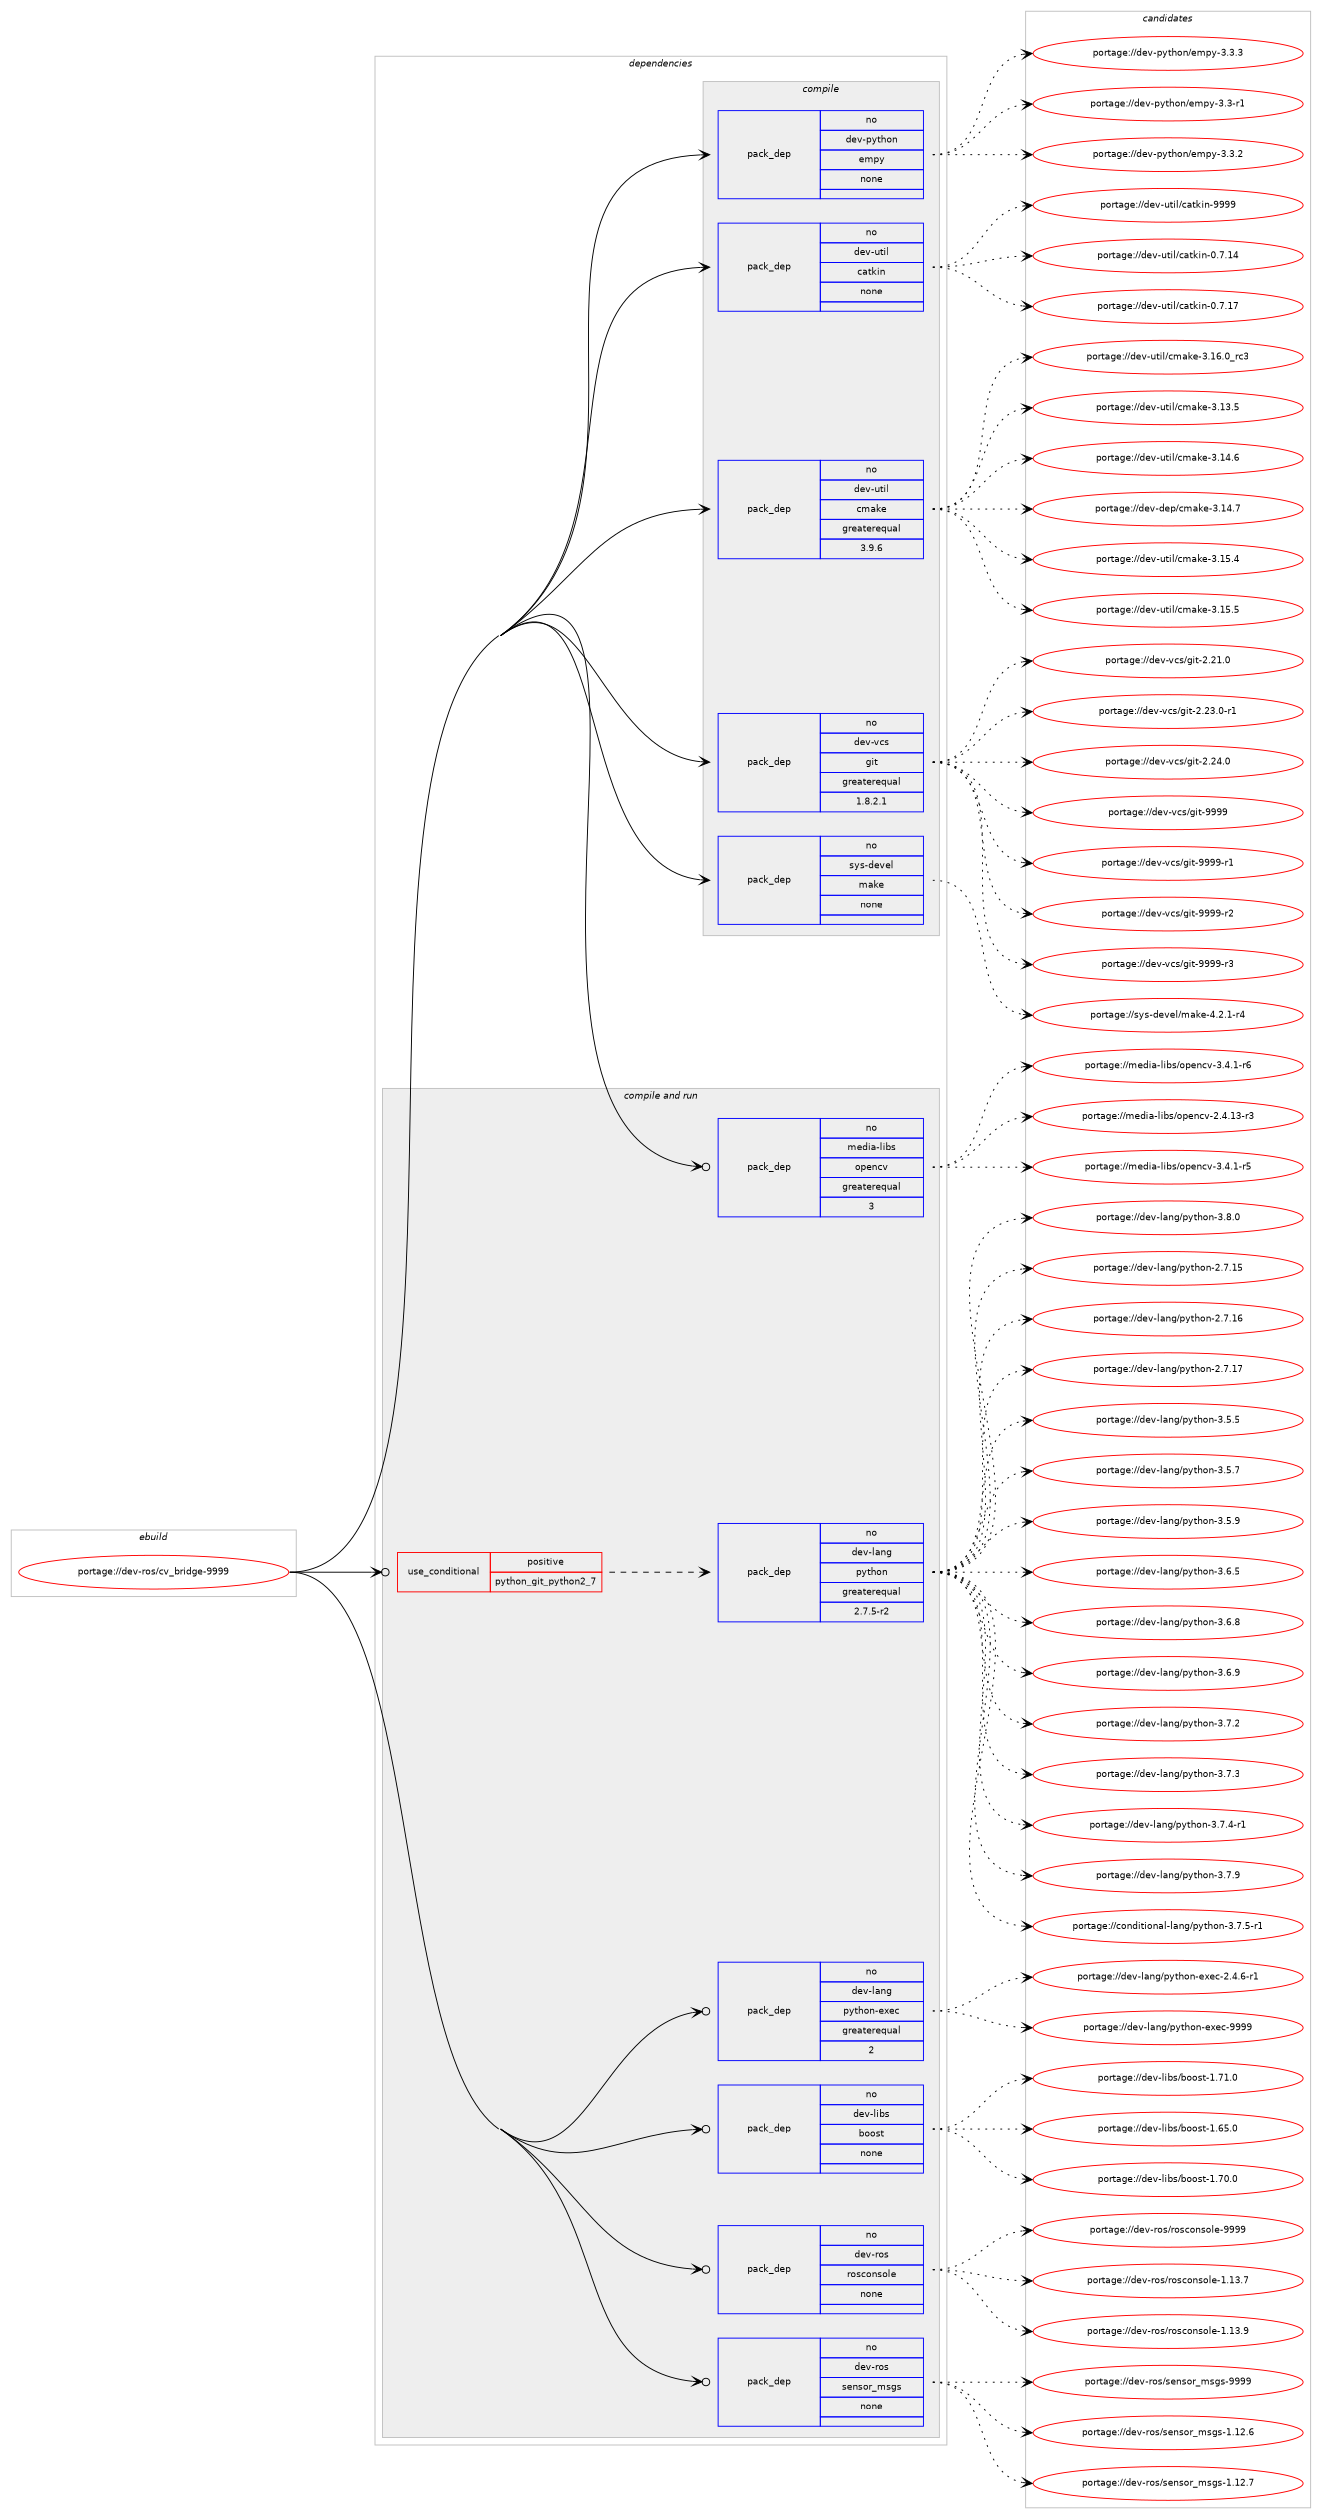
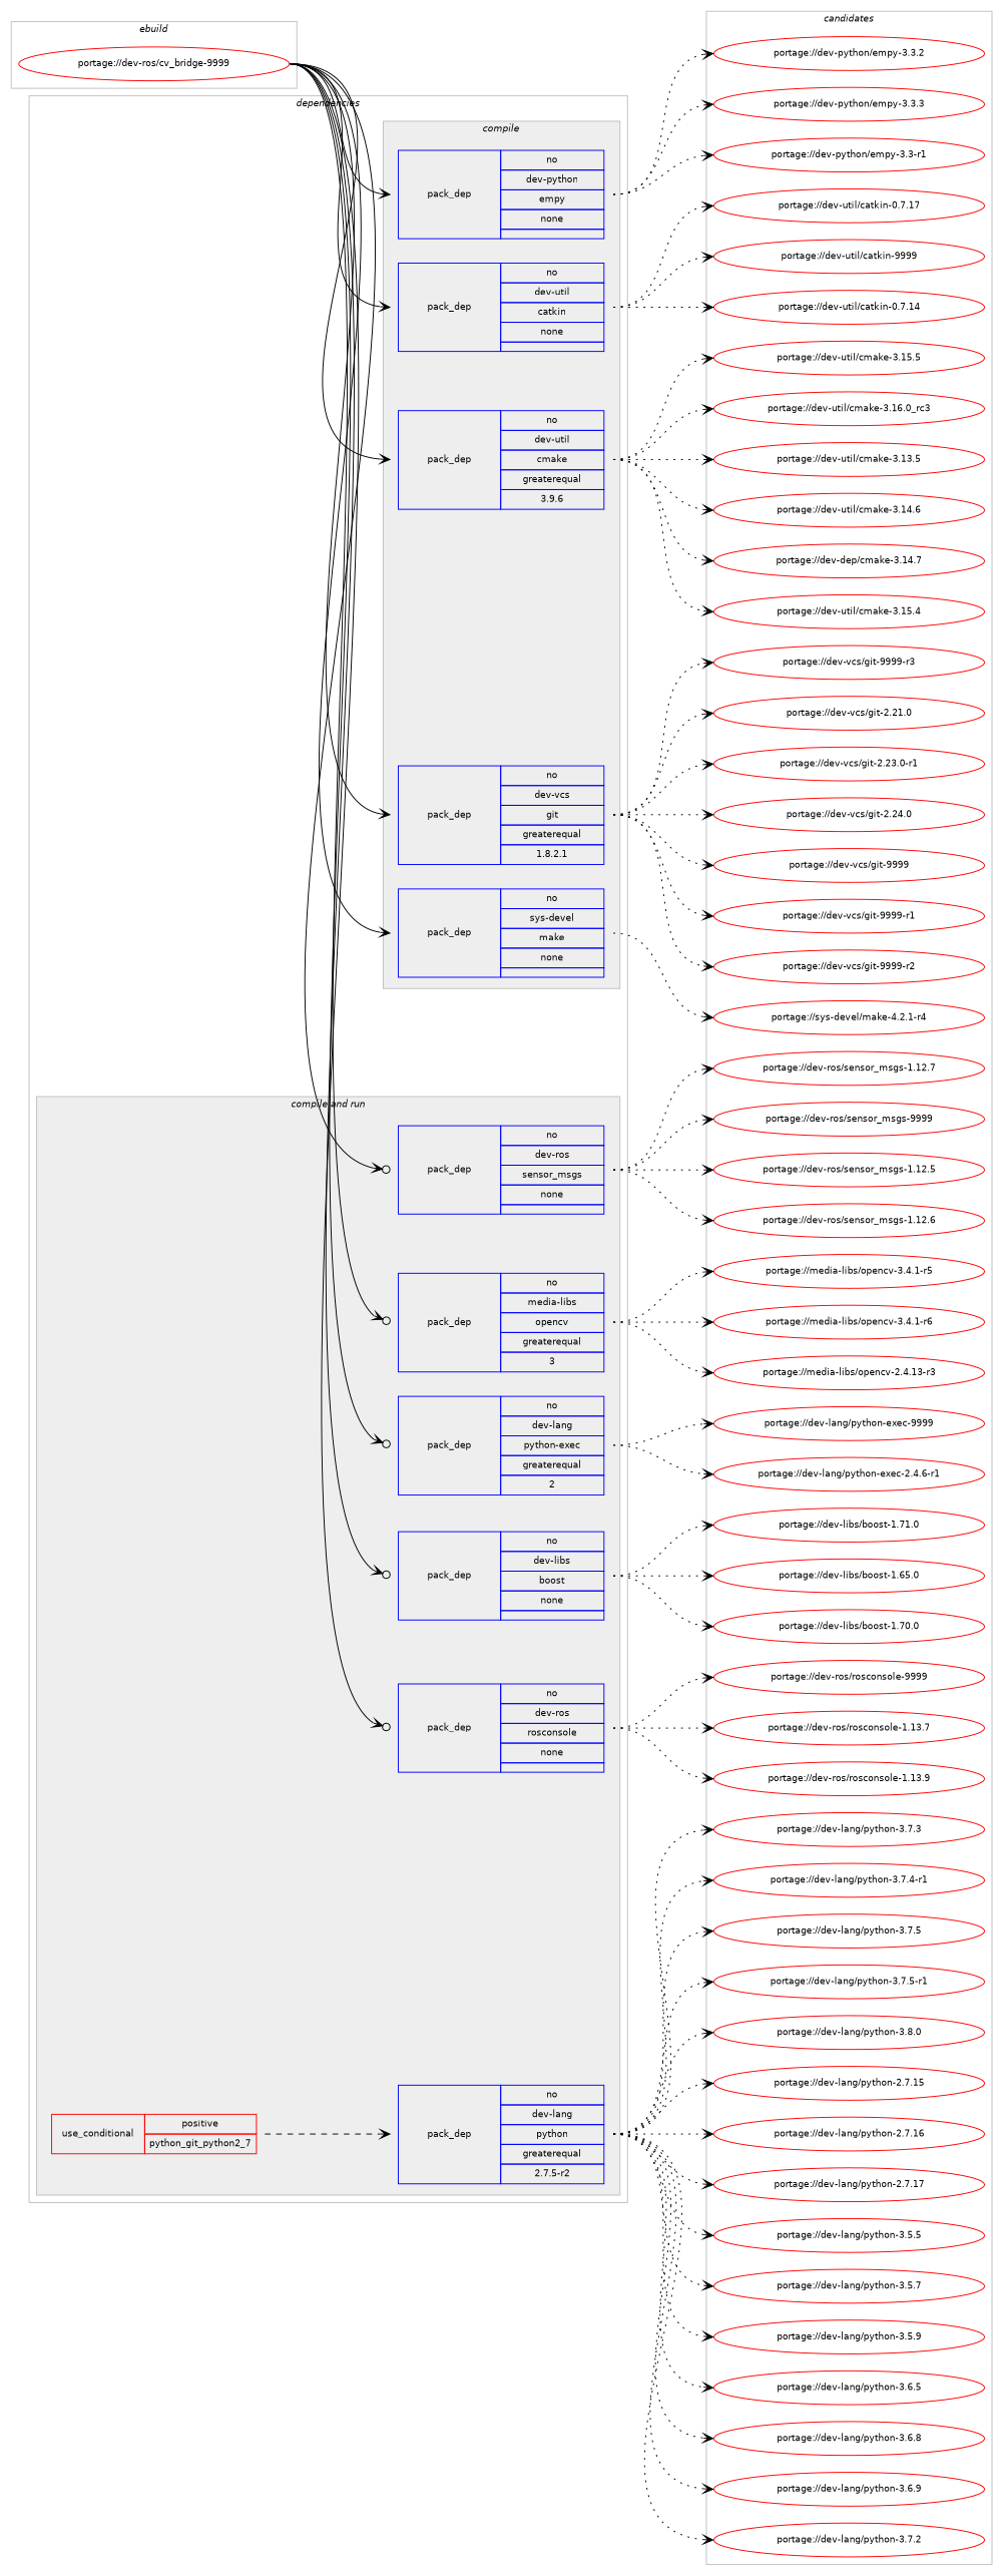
  digraph {
    compound=true
    concentrate=true
    fontname=Helvetica
    fontsize=10
    newrank=true
    rankdir=LR
    ranksep=1.5
    node [color=red fontname=Helvetica fontsize=10]
    edge [arrowhead=vee headport=w style=dotted tailport=e weight=100]
    n1 [label="portage://dev-ros/cv_bridge-9999" width=4]
    n2 [color=blue label=<<TABLE BORDER="0" CELLBORDER="1" CELLSPACING="0" CELLPADDING="4" WIDTH="220"><TR><TD ROWSPAN="6" CELLPADDING="30">pack_dep</TD></TR><TR><TD WIDTH="110">no</TD></TR><TR><TD>dev-python</TD></TR><TR><TD>empy</TD></TR><TR><TD>none</TD></TR><TR><TD></TD></TR></TABLE>> shape=none]
    n3 [color=blue label=<<TABLE BORDER="0" CELLBORDER="1" CELLSPACING="0" CELLPADDING="4" WIDTH="220"><TR><TD ROWSPAN="6" CELLPADDING="30">pack_dep</TD></TR><TR><TD WIDTH="110">no</TD></TR><TR><TD>dev-util</TD></TR><TR><TD>catkin</TD></TR><TR><TD>none</TD></TR><TR><TD></TD></TR></TABLE>> shape=none]
    n4 [color=blue label=<<TABLE BORDER="0" CELLBORDER="1" CELLSPACING="0" CELLPADDING="4" WIDTH="220"><TR><TD ROWSPAN="6" CELLPADDING="30">pack_dep</TD></TR><TR><TD WIDTH="110">no</TD></TR><TR><TD>dev-util</TD></TR><TR><TD>cmake</TD></TR><TR><TD>greaterequal</TD></TR><TR><TD>3.9.6</TD></TR></TABLE>> shape=none]
    n5 [color=blue label=<<TABLE BORDER="0" CELLBORDER="1" CELLSPACING="0" CELLPADDING="4" WIDTH="220"><TR><TD ROWSPAN="6" CELLPADDING="30">pack_dep</TD></TR><TR><TD WIDTH="110">no</TD></TR><TR><TD>dev-vcs</TD></TR><TR><TD>git</TD></TR><TR><TD>greaterequal</TD></TR><TR><TD>1.8.2.1</TD></TR></TABLE>> shape=none]
    n6 [color=blue label=<<TABLE BORDER="0" CELLBORDER="1" CELLSPACING="0" CELLPADDING="4" WIDTH="220"><TR><TD ROWSPAN="6" CELLPADDING="30">pack_dep</TD></TR><TR><TD WIDTH="110">no</TD></TR><TR><TD>sys-devel</TD></TR><TR><TD>make</TD></TR><TR><TD>none</TD></TR><TR><TD></TD></TR></TABLE>> shape=none]
    n7 [color=blue label=<<TABLE BORDER="0" CELLBORDER="1" CELLSPACING="0" CELLPADDING="4" WIDTH="220"><TR><TD ROWSPAN="6" CELLPADDING="30">pack_dep</TD></TR><TR><TD WIDTH="110">no</TD></TR><TR><TD>media-libs</TD></TR><TR><TD>opencv</TD></TR><TR><TD>greaterequal</TD></TR><TR><TD>3</TD></TR></TABLE>> shape=none]
    n8 [color=blue label=<<TABLE BORDER="0" CELLBORDER="1" CELLSPACING="0" CELLPADDING="4" WIDTH="220"><TR><TD ROWSPAN="6" CELLPADDING="30">pack_dep</TD></TR><TR><TD WIDTH="110">no</TD></TR><TR><TD>dev-lang</TD></TR><TR><TD>python</TD></TR><TR><TD>greaterequal</TD></TR><TR><TD>2.7.5-r2</TD></TR></TABLE>> shape=none]
    n9 [label=<<TABLE BORDER="0" CELLBORDER="1" CELLSPACING="0" CELLPADDING="4"><TR><TD ROWSPAN="3" CELLPADDING="10">use_conditional</TD></TR><TR><TD>positive</TD></TR><TR><TD>python_git_python2_7</TD></TR></TABLE>> shape=none]
    n10 [color=blue label=<<TABLE BORDER="0" CELLBORDER="1" CELLSPACING="0" CELLPADDING="4" WIDTH="220"><TR><TD ROWSPAN="6" CELLPADDING="30">pack_dep</TD></TR><TR><TD WIDTH="110">no</TD></TR><TR><TD>dev-lang</TD></TR><TR><TD>python-exec</TD></TR><TR><TD>greaterequal</TD></TR><TR><TD>2</TD></TR></TABLE>> shape=none]
    n11 [color=blue label=<<TABLE BORDER="0" CELLBORDER="1" CELLSPACING="0" CELLPADDING="4" WIDTH="220"><TR><TD ROWSPAN="6" CELLPADDING="30">pack_dep</TD></TR><TR><TD WIDTH="110">no</TD></TR><TR><TD>dev-libs</TD></TR><TR><TD>boost</TD></TR><TR><TD>none</TD></TR><TR><TD></TD></TR></TABLE>> shape=none]
    n12 [color=blue label=<<TABLE BORDER="0" CELLBORDER="1" CELLSPACING="0" CELLPADDING="4" WIDTH="220"><TR><TD ROWSPAN="6" CELLPADDING="30">pack_dep</TD></TR><TR><TD WIDTH="110">no</TD></TR><TR><TD>dev-ros</TD></TR><TR><TD>rosconsole</TD></TR><TR><TD>none</TD></TR><TR><TD></TD></TR></TABLE>> shape=none]
    n13 [color=blue label=<<TABLE BORDER="0" CELLBORDER="1" CELLSPACING="0" CELLPADDING="4" WIDTH="220"><TR><TD ROWSPAN="6" CELLPADDING="30">pack_dep</TD></TR><TR><TD WIDTH="110">no</TD></TR><TR><TD>dev-ros</TD></TR><TR><TD>sensor_msgs</TD></TR><TR><TD>none</TD></TR><TR><TD></TD></TR></TABLE>> shape=none]
    n14 [label="portage://dev-python/empy-3.3-r1" width=4]
    n15 [label="portage://dev-python/empy-3.3.2" width=4]
    n16 [label="portage://dev-python/empy-3.3.3" width=4]
    n17 [label="portage://dev-util/catkin-0.7.14" width=4]
    n18 [label="portage://dev-util/catkin-0.7.17" width=4]
    n19 [label="portage://dev-util/catkin-9999" width=4]
    n20 [label="portage://dev-util/cmake-3.13.5" width=4]
    n21 [label="portage://dev-util/cmake-3.14.6" width=4]
    n22 [label="portage://dev-dep/cmake-3.14.7" width=4]
    n23 [label="portage://dev-util/cmake-3.15.4" width=4]
    n24 [label="portage://dev-util/cmake-3.15.5" width=4]
    n25 [label="portage://dev-util/cmake-3.16.0_rc3" width=4]
    n26 [label="portage://dev-vcs/git-2.21.0" width=4]
    n27 [label="portage://dev-vcs/git-2.23.0-r1" width=4]
    n28 [label="portage://dev-vcs/git-2.24.0" width=4]
    n29 [label="portage://dev-vcs/git-9999" width=4]
    n30 [label="portage://dev-vcs/git-9999-r1" width=4]
    n31 [label="portage://dev-vcs/git-9999-r2" width=4]
    n32 [label="portage://dev-vcs/git-9999-r3" width=4]
    n33 [label="portage://sys-devel/make-4.2.1-r4" width=4]
    n34 [label="portage://dev-lang/python-2.7.15" width=4]
    n35 [label="portage://dev-lang/python-2.7.16" width=4]
    n36 [label="portage://dev-lang/python-2.7.17" width=4]
    n37 [label="portage://dev-lang/python-3.5.5" width=4]
    n38 [label="portage://dev-lang/python-3.5.7" width=4]
    n39 [label="portage://dev-lang/python-3.5.9" width=4]
    n40 [label="portage://dev-lang/python-3.6.5" width=4]
    n41 [label="portage://dev-lang/python-3.6.8" width=4]
    n42 [label="portage://dev-lang/python-3.6.9" width=4]
    n43 [label="portage://dev-lang/python-3.7.2" width=4]
    n44 [label="portage://dev-lang/python-3.7.3" width=4]
    n45 [label="portage://dev-lang/python-3.7.4-r1" width=4]
-   n46 [label="portage://dev-lang/python-3.7.9" width=4]
-   n47 [label="portage://conditional-lang/python-3.7.5-r1" width=4]
+   n46 [label="portage://dev-lang/python-3.7.5" width=4]
+   n47 [label="portage://dev-lang/python-3.7.5-r1" width=4]
    n48 [label="portage://dev-lang/python-3.8.0" width=4]
    n49 [label="portage://dev-lang/python-exec-2.4.6-r1" width=4]
    n50 [label="portage://dev-lang/python-exec-9999" width=4]
    n51 [label="portage://dev-libs/boost-1.65.0" width=4]
    n52 [label="portage://dev-libs/boost-1.70.0" width=4]
    n53 [label="portage://dev-libs/boost-1.71.0" width=4]
    n54 [label="portage://dev-ros/rosconsole-1.13.7" width=4]
    n55 [label="portage://dev-ros/rosconsole-1.13.9" width=4]
    n56 [label="portage://dev-ros/rosconsole-9999" width=4]
+   n57 [label="portage://dev-ros/sensor_msgs-1.12.5" width=4]
    n58 [label="portage://dev-ros/sensor_msgs-1.12.6" width=4]
    n59 [label="portage://dev-ros/sensor_msgs-1.12.7" width=4]
    n60 [label="portage://dev-ros/sensor_msgs-9999" width=4]
    n61 [label="portage://media-libs/opencv-2.4.13-r3" width=4]
    n62 [label="portage://media-libs/opencv-3.4.1-r5" width=4]
    n63 [label="portage://media-libs/opencv-3.4.1-r6" width=4]
    subgraph cluster_1 {
      color=gray
      label=<<i>ebuild</i>>
      rank=same
      n1
    }
    subgraph cluster_2 {
      color=gray
      label=<<i>dependencies</i>>
      subgraph cluster_3 {
        color=gray
        fillcolor="#eeeeee"
        label=<<i>compile</i>>
        style=filled
        subgraph sub_4 {
          color=gray
          fillcolor="#eeeeee"
          label=<<i>compile</i>>
          style=filled
          n2
        }
        subgraph sub_5 {
          color=gray
          fillcolor="#eeeeee"
          label=<<i>compile</i>>
          style=filled
          n3
        }
        subgraph sub_6 {
          color=gray
          fillcolor="#eeeeee"
          label=<<i>compile</i>>
          style=filled
          n4
        }
        subgraph sub_7 {
          color=gray
          fillcolor="#eeeeee"
          label=<<i>compile</i>>
          style=filled
          n5
        }
        subgraph sub_8 {
          color=gray
          fillcolor="#eeeeee"
          label=<<i>compile</i>>
          style=filled
          n6
        }
      }
      subgraph cluster_9 {
        color=gray
        fillcolor="#eeeeee"
        label=<<i>compile and run</i>>
        style=filled
        subgraph sub_10 {
          color=gray
          fillcolor="#eeeeee"
          label=<<i>compile and run</i>>
          style=filled
          n7
        }
        subgraph sub_11 {
          color=gray
          fillcolor="#eeeeee"
          label=<<i>compile and run</i>>
          style=filled
          n9
          subgraph sub_12 {
            color=gray
            fillcolor="#eeeeee"
            label=<<i>compile and run</i>>
            style=filled
            n8
          }
        }
        subgraph sub_13 {
          color=gray
          fillcolor="#eeeeee"
          label=<<i>compile and run</i>>
          style=filled
          n10
        }
        subgraph sub_14 {
          color=gray
          fillcolor="#eeeeee"
          label=<<i>compile and run</i>>
          style=filled
          n11
        }
        subgraph sub_15 {
          color=gray
          fillcolor="#eeeeee"
          label=<<i>compile and run</i>>
          style=filled
          n12
        }
        subgraph sub_16 {
          color=gray
          fillcolor="#eeeeee"
          label=<<i>compile and run</i>>
          style=filled
          n13
        }
      }
      subgraph cluster_17 {
        color=gray
        fillcolor="#eeeeee"
        label=<<i>run</i>>
        style=filled
      }
    }
    subgraph cluster_18 {
      color=gray
      label=<<i>candidates</i>>
      rank=same
      subgraph sub_19 {
        color=black
        label=<<i>candidates</i>>
        nodesep=1
        rank=same
        n14
        n15
        n16
      }
      subgraph sub_20 {
        color=black
        label=<<i>candidates</i>>
        nodesep=1
        rank=same
        n17
        n18
        n19
      }
      subgraph sub_21 {
        color=black
        label=<<i>candidates</i>>
        nodesep=1
        rank=same
        n20
        n21
        n22
        n23
        n24
        n25
      }
      subgraph sub_22 {
        color=black
        label=<<i>candidates</i>>
        nodesep=1
        rank=same
        n26
        n27
        n28
        n29
        n30
        n31
        n32
      }
      subgraph sub_23 {
        color=black
        label=<<i>candidates</i>>
        nodesep=1
        rank=same
        n33
      }
      subgraph sub_24 {
        color=black
        label=<<i>candidates</i>>
        nodesep=1
        rank=same
        n34
        n35
        n36
        n37
        n38
        n39
        n40
        n41
        n42
        n43
        n44
        n45
        n46
        n47
        n48
      }
      subgraph sub_25 {
        color=black
        label=<<i>candidates</i>>
        nodesep=1
        rank=same
        n49
        n50
      }
      subgraph sub_26 {
        color=black
        label=<<i>candidates</i>>
        nodesep=1
        rank=same
        n51
        n52
        n53
      }
      subgraph sub_27 {
        color=black
        label=<<i>candidates</i>>
        nodesep=1
        rank=same
        n54
        n55
        n56
      }
      subgraph sub_28 {
        color=black
        label=<<i>candidates</i>>
        nodesep=1
        rank=same
+       n57
        n58
        n59
        n60
      }
      subgraph sub_29 {
        color=black
        label=<<i>candidates</i>>
        nodesep=1
        rank=same
        n61
        n62
        n63
      }
    }
    n1 -> n2 [style=solid weight=20]
    n1 -> n3 [style=solid weight=20]
    n1 -> n4 [style=solid weight=20]
    n1 -> n5 [style=solid weight=20]
    n1 -> n6 [style=solid weight=20]
    n1 -> n7 [arrowhead=odotvee style=solid weight=20]
-   n1 -> n9 [arrowhead=odotvee style=solid weight=20]
    n1 -> n10 [arrowhead=odotvee style=solid weight=20]
    n1 -> n11 [arrowhead=odotvee style=solid weight=20]
    n1 -> n12 [arrowhead=odotvee style=solid weight=20]
    n1 -> n13 [arrowhead=odotvee style=solid weight=20]
    n2 -> n14
    n2 -> n15
    n2 -> n16
    n3 -> n17
    n3 -> n18
    n3 -> n19
    n4 -> n20
    n4 -> n21
    n4 -> n22
    n4 -> n23
    n4 -> n24
    n4 -> n25
    n5 -> n26
    n5 -> n27
    n5 -> n28
    n5 -> n29
    n5 -> n30
    n5 -> n31
    n5 -> n32
    n6 -> n33
    n7 -> n61
    n7 -> n62
    n7 -> n63
    n8 -> n34
    n8 -> n35
    n8 -> n36
    n8 -> n37
    n8 -> n38
    n8 -> n39
    n8 -> n40
    n8 -> n41
    n8 -> n42
    n8 -> n43
    n8 -> n44
    n8 -> n45
    n8 -> n46
    n8 -> n47
    n8 -> n48
    n9 -> n8 [style=dashed weight=20]
    n10 -> n49
    n10 -> n50
    n11 -> n51
    n11 -> n52
    n11 -> n53
    n12 -> n54
    n12 -> n55
    n12 -> n56
+   n13 -> n57
    n13 -> n58
    n13 -> n59
    n13 -> n60
  }
